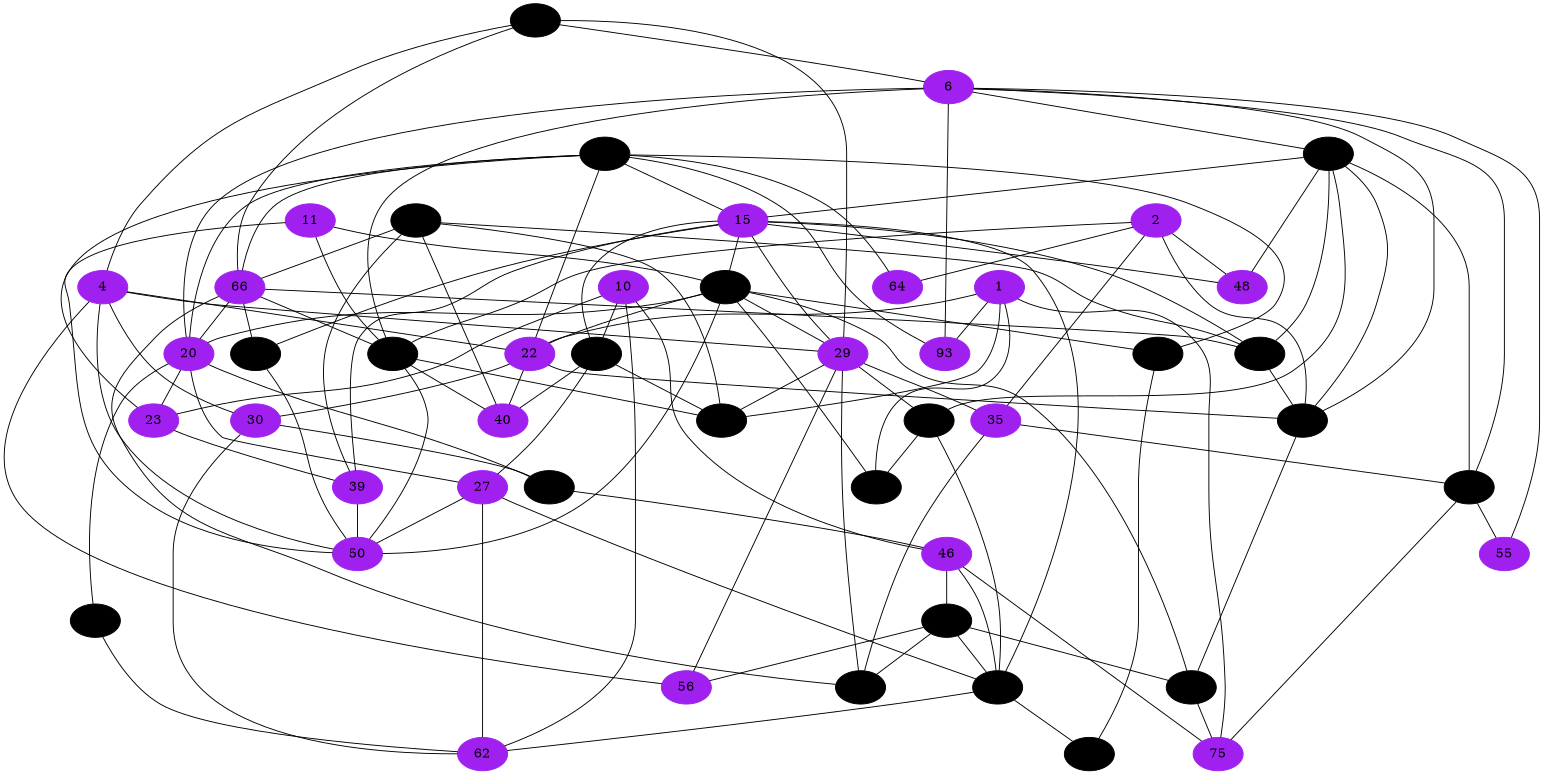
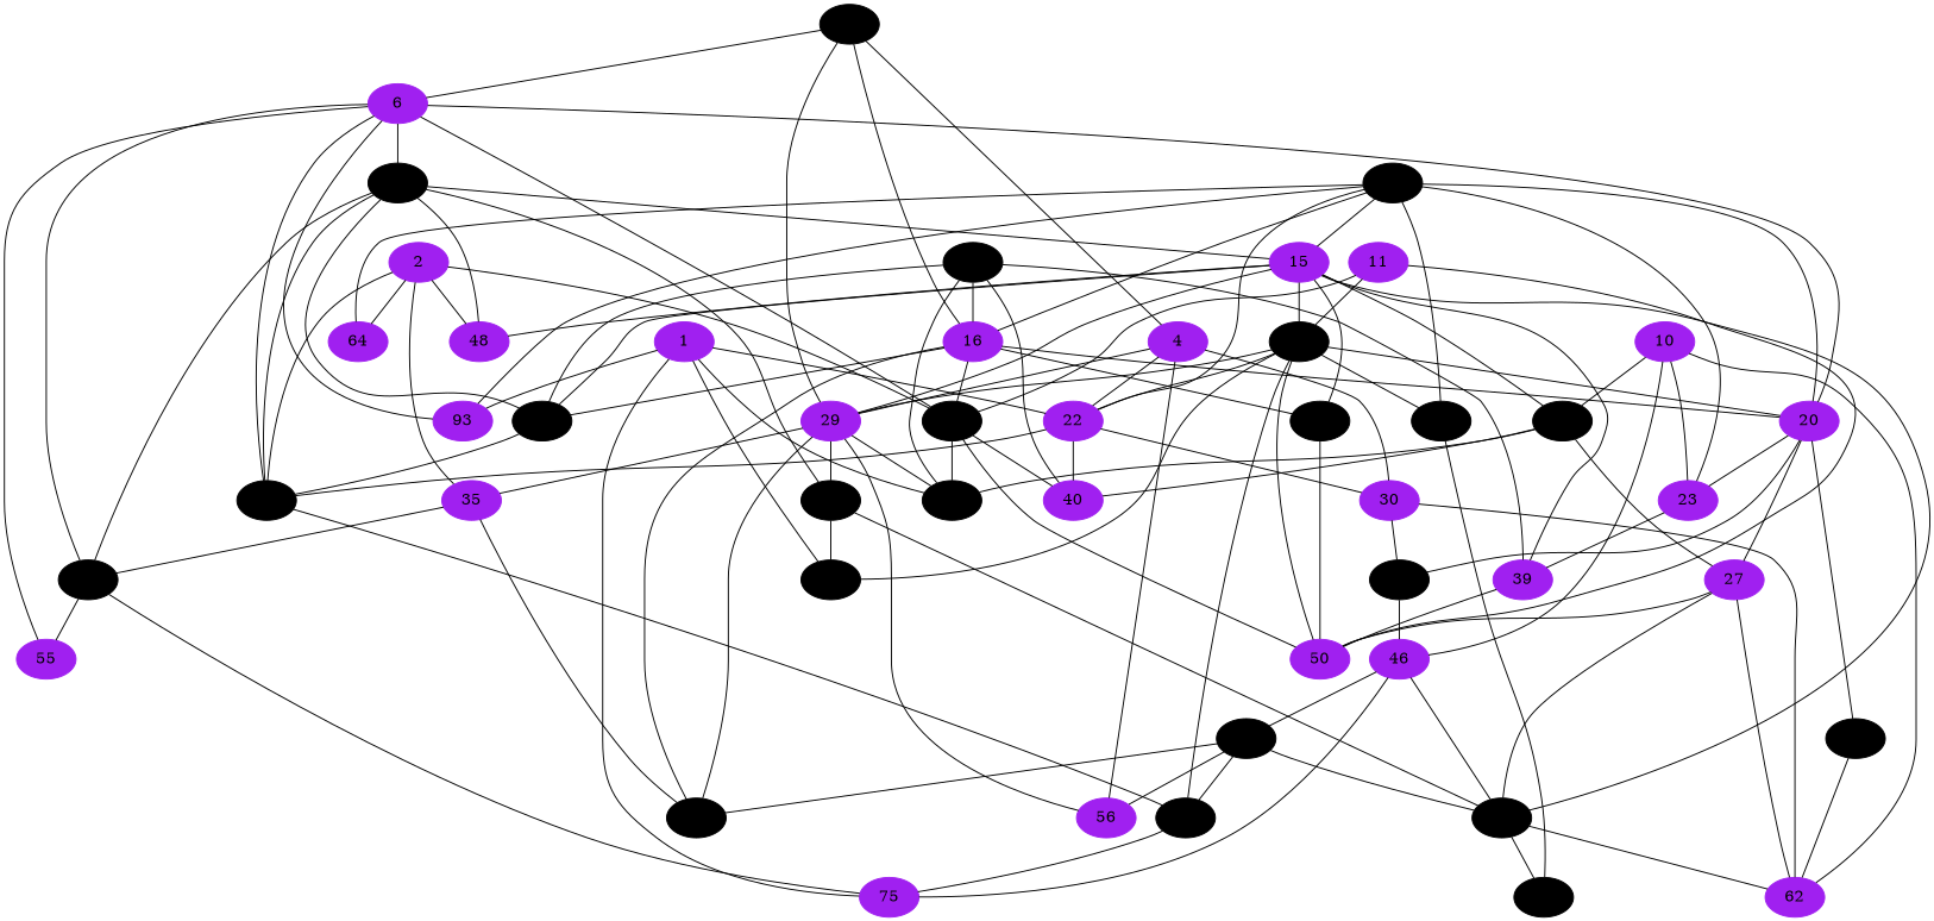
  graph {
    node [color=purple style=filled]
    1 [super="+5"]
    n2 [label=93 super="+37"]
    22 [super="+66"]
    59 [color=black]
    67 [color=black super="+78"]
    75
    41 [color=black super="+42"]
    30
    40
    2 [super="+25"]
    35
    38 [color=black super="+69"]
    48
    64
    36 [color=black super="+65"]
    76 [color=black]
    50 [super="+58"]
    71 [color=black super="+72"]
    3 [color=black super="+17"]
    4 [super="+33"]
    6 [super="+19"]
-   16 [super="+53" label=66]
+   16 [super="+53"]
    29 [super="+68"]
    56
    12 [color=black super="+43"]
    20 [super="+52"]
    55
    21 [color=black super="+74"]
    28 [color=black]
    44 [color=black]
    62 [super="+79"]
    31 [color=black]
    15 [super="+34"]
    23
    27 [super="+60"]
    61 [color=black]
    24 [color=black super="+45"]
    8 [color=black super="+14"]
    51 [color=black super="+70"]
    39 [super="+49"]
    18 [color=black super="+32"]
    57 [color=black super="+81"]
    77 [color=black]
    9 [color=black super="+73"]
    10 [super="+26"]
    46 [super="+63"]
    47 [color=black super="+80"]
    11
    1 -- n2
    1 -- 22
    1 -- 59
    1 -- 67
    1 -- 75
    22 -- 41
    22 -- 30
    22 -- 40
    41 -- 71
    30 -- 62
    30 -- 31
    2 -- 41
    2 -- 35
    2 -- 38
    2 -- 48
    2 -- 64
    35 -- 36
    35 -- 76
    38 -- 67
    38 -- 40
    38 -- 50
    36 -- 75
    36 -- 55
    71 -- 75
    3 -- 4
    3 -- 6 [weight=2]
    3 -- 16 [weight=2]
    3 -- 29
    4 -- 22
    4 -- 30
-   4 -- 50
    4 -- 29
    4 -- 56
    6 -- n2
    6 -- 41
    6 -- 38
    6 -- 36
    6 -- 12
    6 -- 20
    6 -- 55
    16 -- 38
    16 -- 76
    16 -- 20 [weight=2]
    16 -- 21
    16 -- 28
    29 -- 67
    29 -- 35
    29 -- 76
    29 -- 56
    29 -- 44
    12 -- 41
    12 -- 48
    12 -- 36
    12 -- 21
    12 -- 44
    12 -- 15
    20 -- 31
    20 -- 23
    20 -- 27
    20 -- 61
    21 -- 41
    28 -- 50
    44 -- 59
    44 -- 57
    31 -- 46
    15 -- 48
    15 -- 29
    15 -- 21
    15 -- 28
    15 -- 24
    15 -- 39
    15 -- 18
    15 -- 57
    23 -- 39
    27 -- 50
    27 -- 62
    27 -- 57
    61 -- 62
    24 -- 67
    24 -- 40
    24 -- 27
    8 -- n2
    8 -- 22
    8 -- 64
    8 -- 16
    8 -- 20 [weight=2]
    8 -- 15
    8 -- 23
    8 -- 51 [weight=2]
    51 -- 77
    39 -- 50
    18 -- 22
    18 -- 59
    18 -- 50
    18 -- 71
    18 -- 29
    18 -- 20
    18 -- 51 [weight=2]
    57 -- 62
    57 -- 77
    9 -- 67
    9 -- 40
    9 -- 16
    9 -- 21
    9 -- 39
    10 -- 62
    10 -- 23 [weight=2]
    10 -- 24 [weight=2]
    10 -- 46
    46 -- 75
    46 -- 57
    46 -- 47
    47 -- 76
    47 -- 71
    47 -- 56
    47 -- 57
    11 -- 38
    11 -- 50
    11 -- 18
  }
